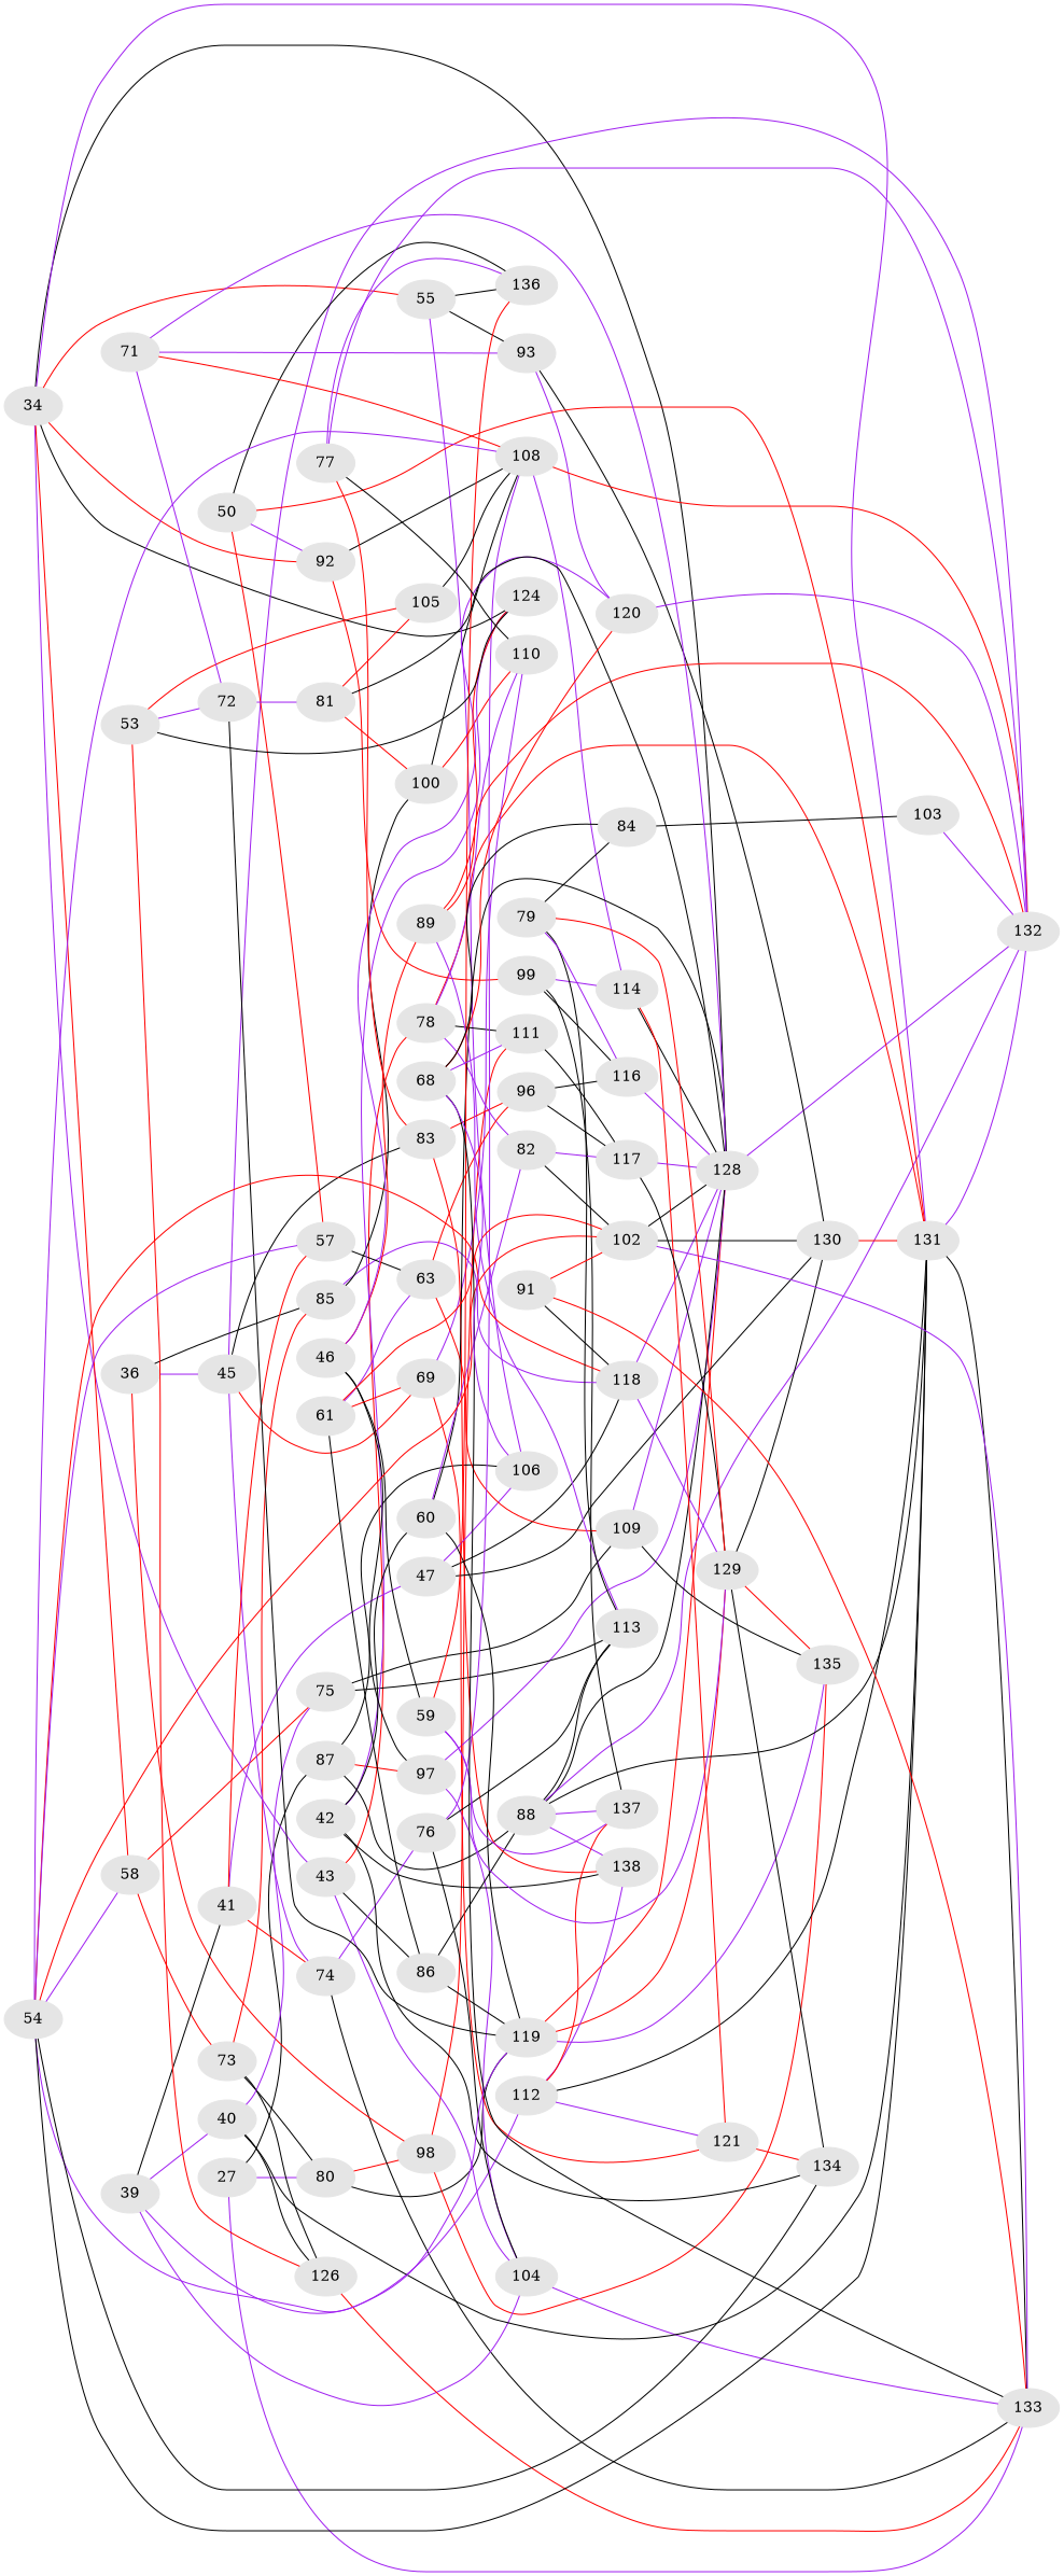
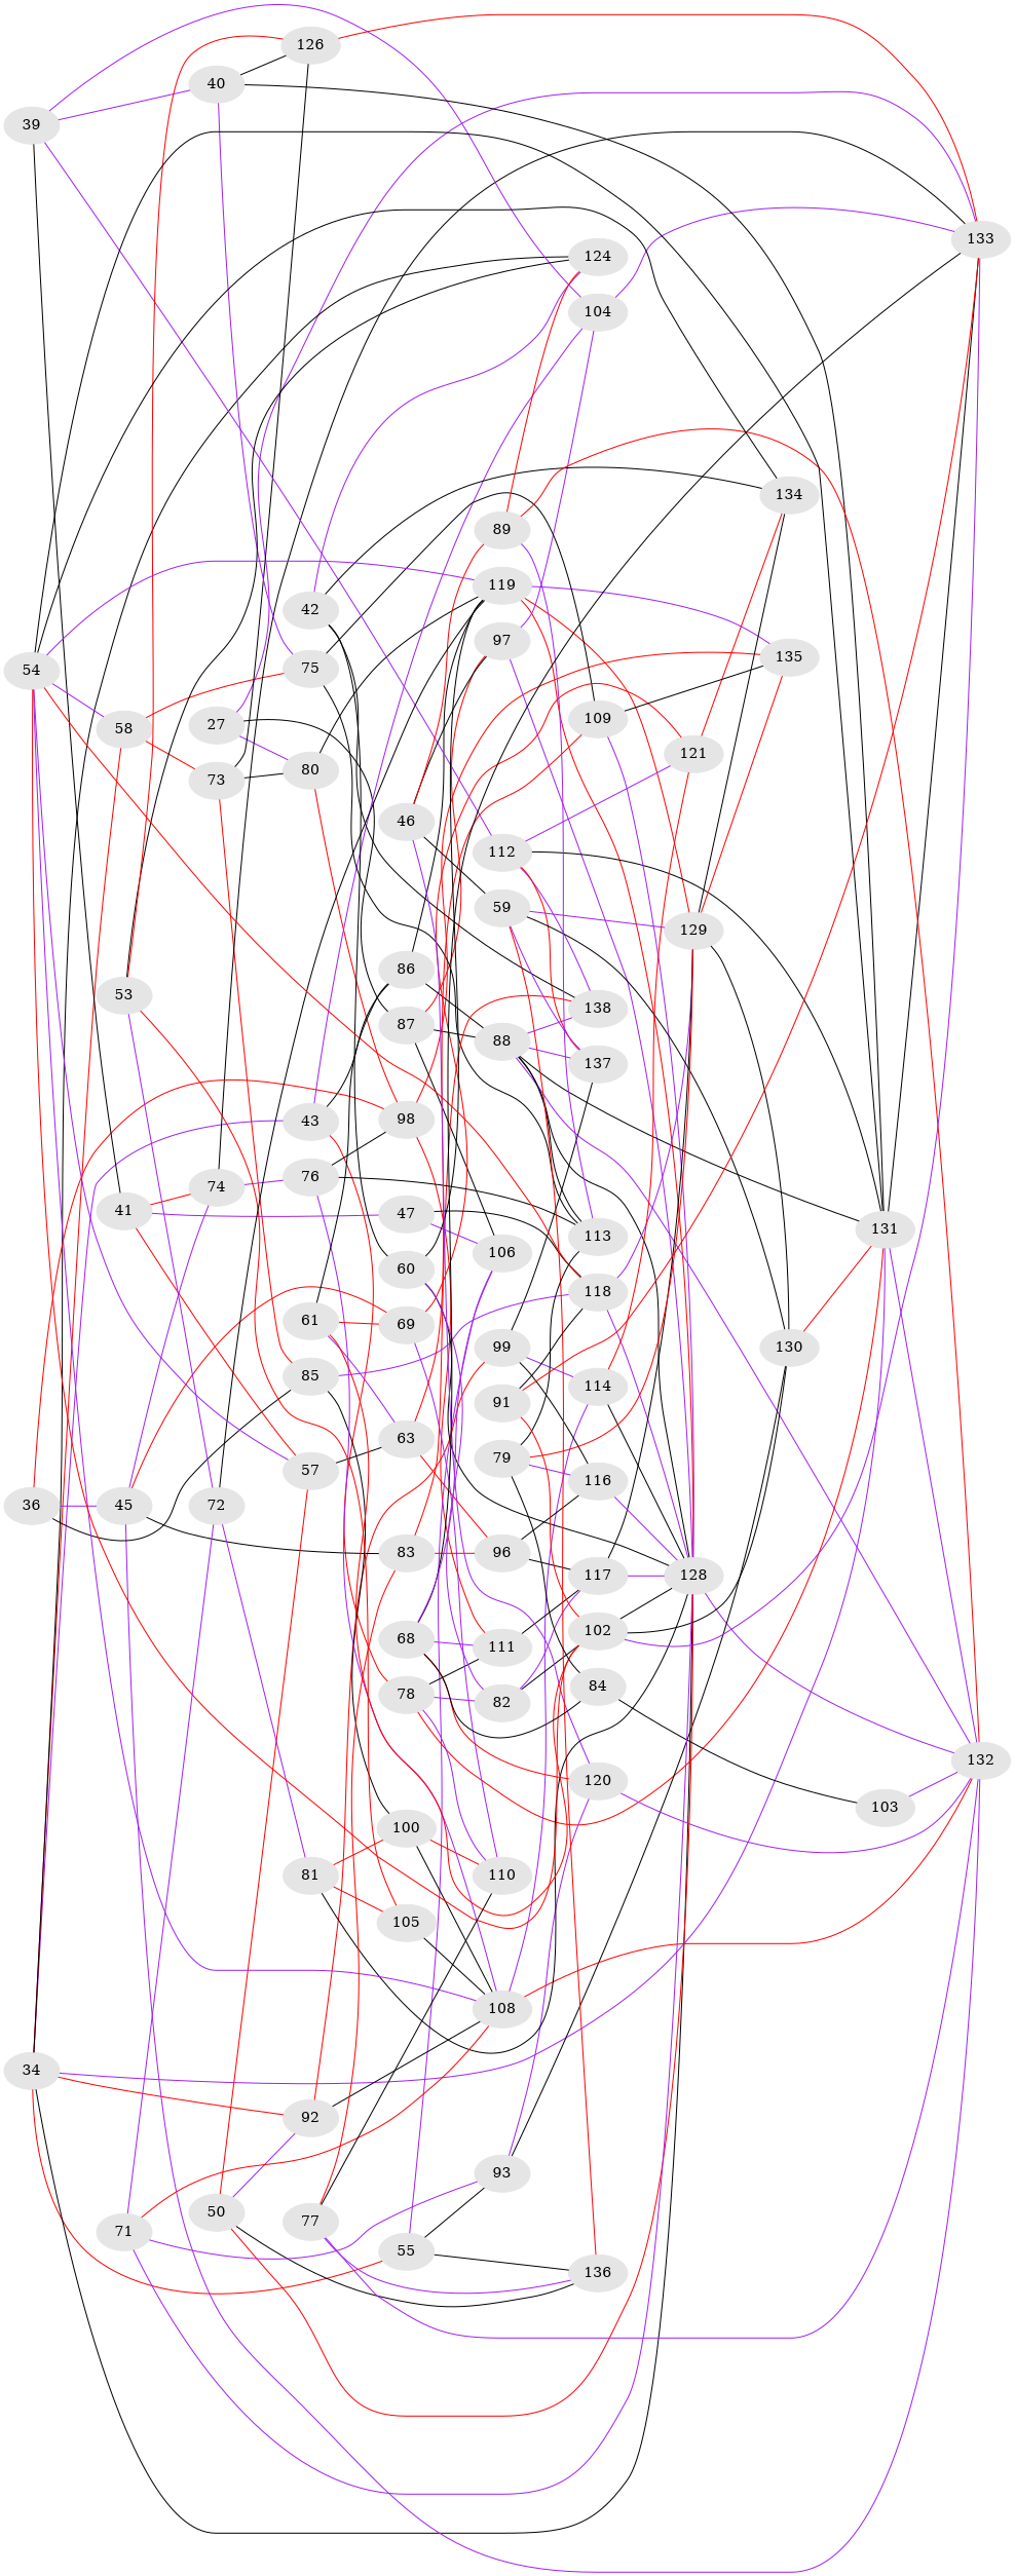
  graph {
    rankdir=LR
    node [color=gray90 style=filled]
    edge [color=black]
    80 [super="+24"]
    98
    119 [super="+37+101"]
    27
    87
    133 [super="+35+65"]
    97
    106
    88 [super="+67"]
    34 [super="+28+33"]
    43
    55
    58
    92
    124
    128 [super="+9+14+23+29+107"]
    131 [super="+115"]
    104 [super="+8"]
    78 [super="+66"]
    86
    136
    93
    75
    73
    108 [super="+30+64"]
    99
    132 [super="+3+62+90+123"]
    45 [super="+21"]
    74
    69
    83
    36
    85
    118 [super="+70+49"]
    100
    111
    135
    39
    40
    41
    112 [super="+31"]
    126
    47
    57
    138
    137 [super="+95"]
    121
    109
    113 [super="+94"]
    130 [super="+122"]
    63
    76 [super="+22"]
    42
    60
    134
    82
    110
    96
    46
    59
    89
    120
    129 [super="+2+4+127"]
    50
    53
    72
    105
    81
    54 [super="+52"]
    102 [super="+44+56"]
    114
    117 [super="+48"]
    61
    116
    68 [super="+18"]
    84
    103
    71
    77
    79
    91
    80 -- 98 [color=red]
    80 -- 119 [weight=2]
    98 -- 111 [color=red]
    98 -- 135 [color=red]
    119 -- 128 [color=red]
    119 -- 135 [color=purple]
    119 -- 129 [color=red]
    27 -- 80 [color=purple weight=2]
    27 -- 87
    27 -- 133 [color=purple]
    87 -- 97 [color=red]
    87 -- 106
    87 -- 88
    97 -- 128 [color=purple]
    97 -- 104 [color=purple]
    88 -- 128
    88 -- 131 [weight=2]
    88 -- 132 [color=purple]
    88 -- 138 [color=purple]
    88 -- 137 [color=purple weight=2]
    88 -- 113
    34 -- 43 [color=purple]
    34 -- 55 [color=red]
    34 -- 58 [color=red]
    34 -- 92 [color=red]
    34 -- 124
    34 -- 128
    34 -- 131 [color=purple weight=2]
    43 -- 104 [color=purple]
    43 -- 78 [color=red]
    43 -- 86
    55 -- 106 [color=purple]
    55 -- 136
    55 -- 93
    58 -- 75 [color=red]
    58 -- 73 [color=red]
    92 -- 108
    92 -- 99 [color=red]
    128 -- 132 [color=purple weight=3]
    131 -- 133
    131 -- 132 [color=purple weight=2]
    104 -- 133 [color=purple]
    78 -- 131 [color=red weight=2]
    78 -- 111
    78 -- 82 [color=purple]
    78 -- 110 [color=purple]
    86 -- 119
    86 -- 88
    93 -- 130
    93 -- 120 [color=purple]
    75 -- 109
    75 -- 113
    73 -- 80
    73 -- 85 [color=red]
    73 -- 126
    108 -- 132 [color=red]
    108 -- 114 [color=purple]
    99 -- 137
    99 -- 114 [color=purple]
    99 -- 116
    45 -- 132 [color=purple]
    45 -- 74 [color=purple]
    45 -- 69 [color=red]
    45 -- 83
    74 -- 133
    74 -- 76 [color=purple]
    69 -- 121 [color=red]
    69 -- 110 [color=purple]
    83 -- 138 [color=red]
    83 -- 96 [color=red]
    36 -- 98 [color=red]
    36 -- 45 [color=purple weight=2]
    36 -- 85
    85 -- 118 [color=purple]
    85 -- 100
    118 -- 128 [color=purple weight=3]
    118 -- 129 [color=purple]
    100 -- 108
    100 -- 110 [color=red]
    111 -- 117
    39 -- 104 [color=purple]
    39 -- 40 [color=purple]
    39 -- 41
    39 -- 112 [color=purple]
    40 -- 131
    40 -- 75 [color=purple]
    40 -- 126
    41 -- 74 [color=red]
    41 -- 47 [color=purple]
    41 -- 57 [color=red]
    112 -- 131
    112 -- 138 [color=purple]
    112 -- 137 [color=red weight=2]
    112 -- 121 [color=purple]
    126 -- 133 [color=red]
    47 -- 106 [color=purple]
    47 -- 118
-   47 -- 130
+   59 -- 130
    57 -- 63
    121 -- 134 [color=red]
    109 -- 128 [color=purple]
    109 -- 135
    130 -- 131 [color=red]
    63 -- 109 [color=red]
    63 -- 96 [color=red]
-   76 -- 104 [weight=2]
+   76 -- 98 [weight=2]
    76 -- 108 [color=purple]
    76 -- 113 [weight=2]
    42 -- 124 [color=purple]
    42 -- 138
    42 -- 60
    42 -- 134
    60 -- 119
    60 -- 128
    60 -- 82 [color=purple]
    82 -- 102
    82 -- 117 [color=purple]
    96 -- 117
    96 -- 116
    46 -- 97
    46 -- 59
    46 -- 89 [color=red]
    46 -- 120 [color=purple]
    59 -- 136 [color=red]
    59 -- 137 [color=purple]
    59 -- 129 [color=purple]
    89 -- 124 [color=red]
    89 -- 132 [color=red]
    89 -- 113 [color=purple]
    120 -- 132 [color=purple]
    129 -- 135 [color=red]
    129 -- 130 [weight=2]
    129 -- 134
    50 -- 92 [color=purple]
-   50 -- 131 [color=red]
+   50 -- 128 [color=red]
    50 -- 136
    50 -- 57 [color=red]
    53 -- 124
    53 -- 126 [color=red]
    53 -- 72 [color=purple]
    53 -- 105 [color=red]
    72 -- 119
    72 -- 81 [color=purple]
    105 -- 108
    81 -- 128
    81 -- 100 [color=red]
    81 -- 105 [color=red]
    54 -- 119 [color=purple weight=2]
    54 -- 58 [color=purple]
    54 -- 131 [weight=2]
    54 -- 108 [color=purple]
    54 -- 118 [color=red]
    54 -- 57 [color=purple]
    54 -- 134
    54 -- 102 [color=red]
    102 -- 133 [color=purple]
    102 -- 128 [weight=3]
    102 -- 130 [weight=3]
    114 -- 128
    114 -- 121 [color=red]
    117 -- 128 [color=purple]
    117 -- 129 [weight=2]
    61 -- 86
    61 -- 69 [color=red]
    61 -- 63 [color=purple]
    61 -- 102 [color=red]
    116 -- 128 [color=purple]
    68 -- 133
    68 -- 106 [color=purple]
    68 -- 111 [color=purple]
    68 -- 120 [color=red]
    68 -- 84 [weight=2]
    84 -- 103
    103 -- 132 [color=purple]
    71 -- 128 [color=purple]
    71 -- 93 [color=purple]
    71 -- 108 [color=red]
    71 -- 72 [color=purple]
    77 -- 136 [color=purple]
    77 -- 132 [color=purple]
    77 -- 83 [color=red]
    77 -- 110
    79 -- 113
    79 -- 129 [color=red]
    79 -- 116 [color=purple]
    79 -- 84
    91 -- 133 [color=red]
    91 -- 118
    91 -- 102 [color=red weight=2]
  }
